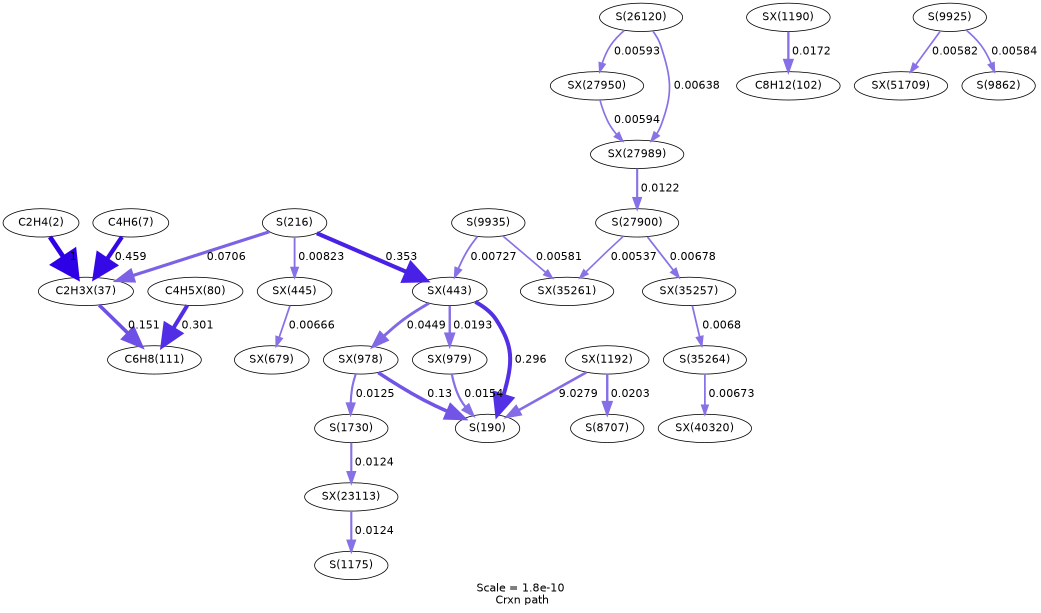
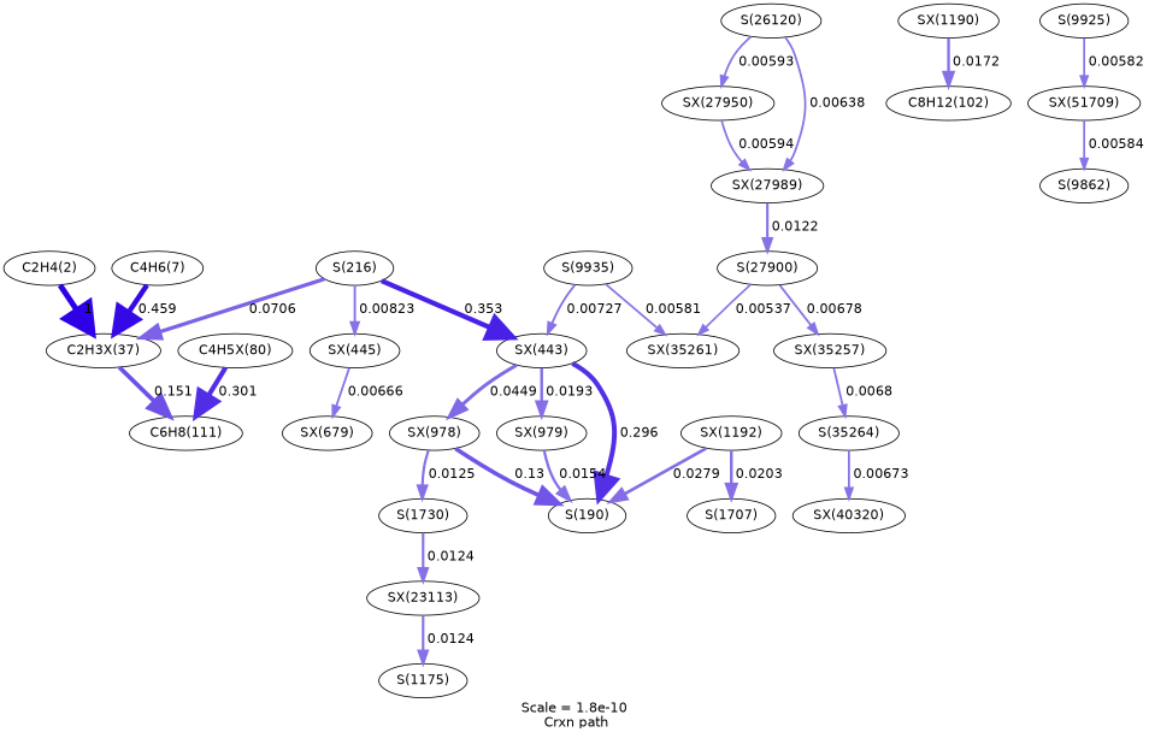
  digraph {
    fontname=Helvetica
    label="Scale = 1.8e-10\l Crxn path"
    node [fontname=Helvetica]
    edge [arrowsize=1.06 color="0.7, 0.506, 0.9" fontname=Helvetica style="setlinewidth(2.22)"]
    n1 [label="C2H4(2)"]
    n2 [label="C2H3X(37)"]
    n3 [label="C6H8(111)"]
    n4 [label="C4H6(7)"]
    n5 [label="S(216)"]
    n6 [label="SX(445)"]
    n7 [label="SX(443)"]
    n8 [label="SX(679)"]
    n9 [label="S(190)"]
    n10 [label="SX(978)"]
    n11 [label="SX(979)"]
    n12 [label="C4H5X(80)"]
    n13 [label="S(1730)"]
    n14 [label="SX(23113)"]
    n15 [label="S(9935)"]
    n16 [label="SX(35261)"]
    n17 [label="SX(1190)"]
    n18 [label="C8H12(102)"]
    n19 [label="SX(1192)"]
-   n20 [label="S(8707)"]
+   n20 [label="S(1707)"]
    n21 [label="S(1175)"]
    n22 [label="S(26120)"]
    n23 [label="SX(27950)"]
    n24 [label="SX(27989)"]
    n25 [label="S(27900)"]
    n26 [label="SX(35257)"]
    n27 [label="S(35264)"]
    n28 [label="SX(40320)"]
    n29 [label="S(9925)"]
    n30 [label="SX(51709)"]
    n31 [label="S(9862)"]
    n1 -> n2 [arrowsize=3 color="0.7, 1.5, 0.9" label=" 1" style="setlinewidth(6)"]
    n2 -> n3 [arrowsize=2.29 color="0.7, 0.651, 0.9" label=" 0.151" style="setlinewidth(4.57)"]
    n4 -> n2 [arrowsize=2.71 color="0.7, 0.959, 0.9" label=" 0.459" style="setlinewidth(5.41)"]
    n5 -> n2 [arrowsize=2 color="0.7, 0.571, 0.9" label=" 0.0706" style="setlinewidth(4)"]
    n5 -> n6 [arrowsize=1.19 color="0.7, 0.508, 0.9" label=" 0.00823" style="setlinewidth(2.38)"]
    n5 -> n7 [arrowsize=2.61 color="0.7, 0.853, 0.9" label=" 0.353" style="setlinewidth(5.21)"]
    n6 -> n8 [arrowsize=1.11 color="0.7, 0.507, 0.9" label=" 0.00666"]
    n7 -> n9 [arrowsize=2.54 color="0.7, 0.796, 0.9" label=" 0.296" style="setlinewidth(5.08)"]
    n7 -> n10 [arrowsize=1.83 color="0.7, 0.545, 0.9" label=" 0.0449" style="setlinewidth(3.66)"]
    n7 -> n11 [arrowsize=1.51 color="0.7, 0.519, 0.9" label=" 0.0193" style="setlinewidth(3.02)"]
    n10 -> n9 [arrowsize=2.23 color="0.7, 0.63, 0.9" label=" 0.13" style="setlinewidth(4.46)"]
    n10 -> n13 [arrowsize=1.35 color="0.7, 0.513, 0.9" label=" 0.0125" style="setlinewidth(2.69)"]
    n11 -> n9 [arrowsize=1.42 color="0.7, 0.515, 0.9" label=" 0.0154" style="setlinewidth(2.85)"]
    n12 -> n3 [arrowsize=2.55 color="0.7, 0.801, 0.9" label=" 0.301" style="setlinewidth(5.09)"]
    n13 -> n14 [arrowsize=1.34 color="0.7, 0.512, 0.9" label=" 0.0124" style="setlinewidth(2.68)"]
    n14 -> n21 [arrowsize=1.34 color="0.7, 0.512, 0.9" label=" 0.0124" style="setlinewidth(2.68)"]
    n15 -> n7 [arrowsize=1.14 color="0.7, 0.507, 0.9" label=" 0.00727" style="setlinewidth(2.28)"]
    n15 -> n16 [label=" 0.00581" style="setlinewidth(2.11)"]
    n17 -> n18 [arrowsize=1.47 color="0.7, 0.517, 0.9" label=" 0.0172" style="setlinewidth(2.93)"]
-   n19 -> n9 [arrowsize=1.65 color="0.7, 0.528, 0.9" label=" 9.0279" style="setlinewidth(3.3)"]
+   n19 -> n9 [arrowsize=1.65 color="0.7, 0.528, 0.9" label=" 0.0279" style="setlinewidth(3.3)"]
    n19 -> n20 [arrowsize=1.53 color="0.7, 0.52, 0.9" label=" 0.0203" style="setlinewidth(3.06)"]
    n22 -> n23 [label=" 0.00593" style="setlinewidth(2.13)"]
    n22 -> n24 [arrowsize=1.09 label=" 0.00638" style="setlinewidth(2.18)"]
    n23 -> n24 [arrowsize=1.07 label=" 0.00594" style="setlinewidth(2.13)"]
    n24 -> n25 [arrowsize=1.34 color="0.7, 0.512, 0.9" label=" 0.0122" style="setlinewidth(2.67)"]
    n25 -> n16 [arrowsize=1.03 color="0.7, 0.505, 0.9" label=" 0.00537" style="setlinewidth(2.05)"]
    n25 -> n26 [arrowsize=1.12 color="0.7, 0.507, 0.9" label=" 0.00678" style="setlinewidth(2.23)"]
    n26 -> n27 [arrowsize=1.12 color="0.7, 0.507, 0.9" label=" 0.0068" style="setlinewidth(2.23)"]
    n27 -> n28 [arrowsize=1.11 color="0.7, 0.507, 0.9" label=" 0.00673"]
    n29 -> n30 [label=" 0.00582" style="setlinewidth(2.12)"]
-   n29 -> n31 [label=" 0.00584" style="setlinewidth(2.12)"]
+   n30 -> n31 [label=" 0.00584" style="setlinewidth(2.12)"]
  }
